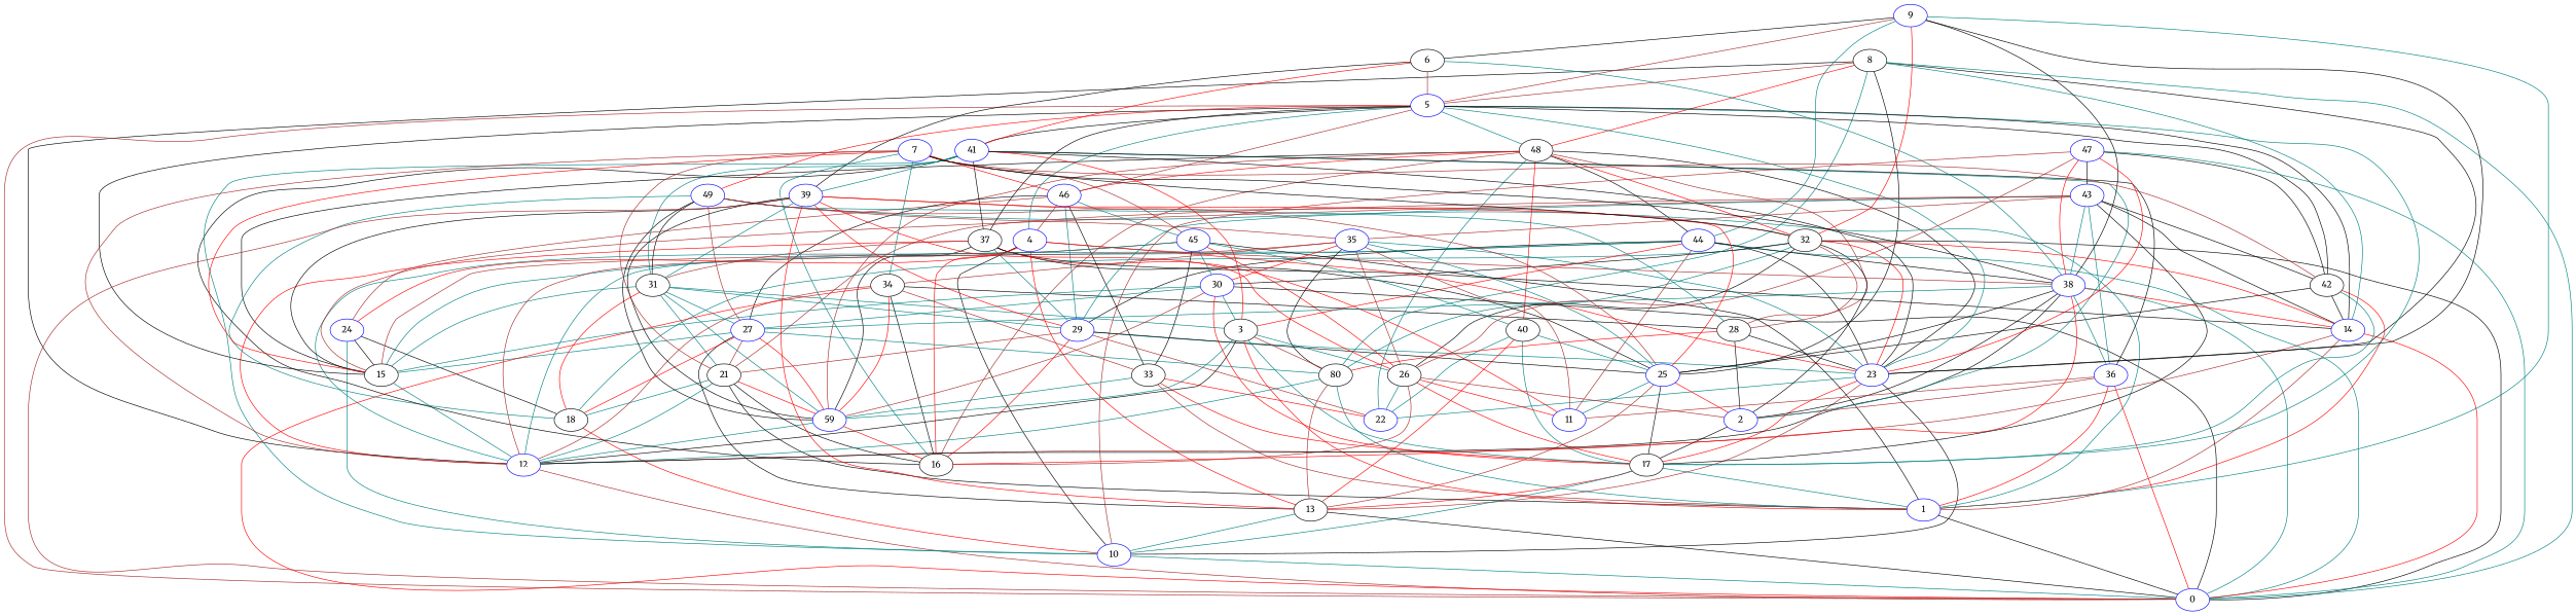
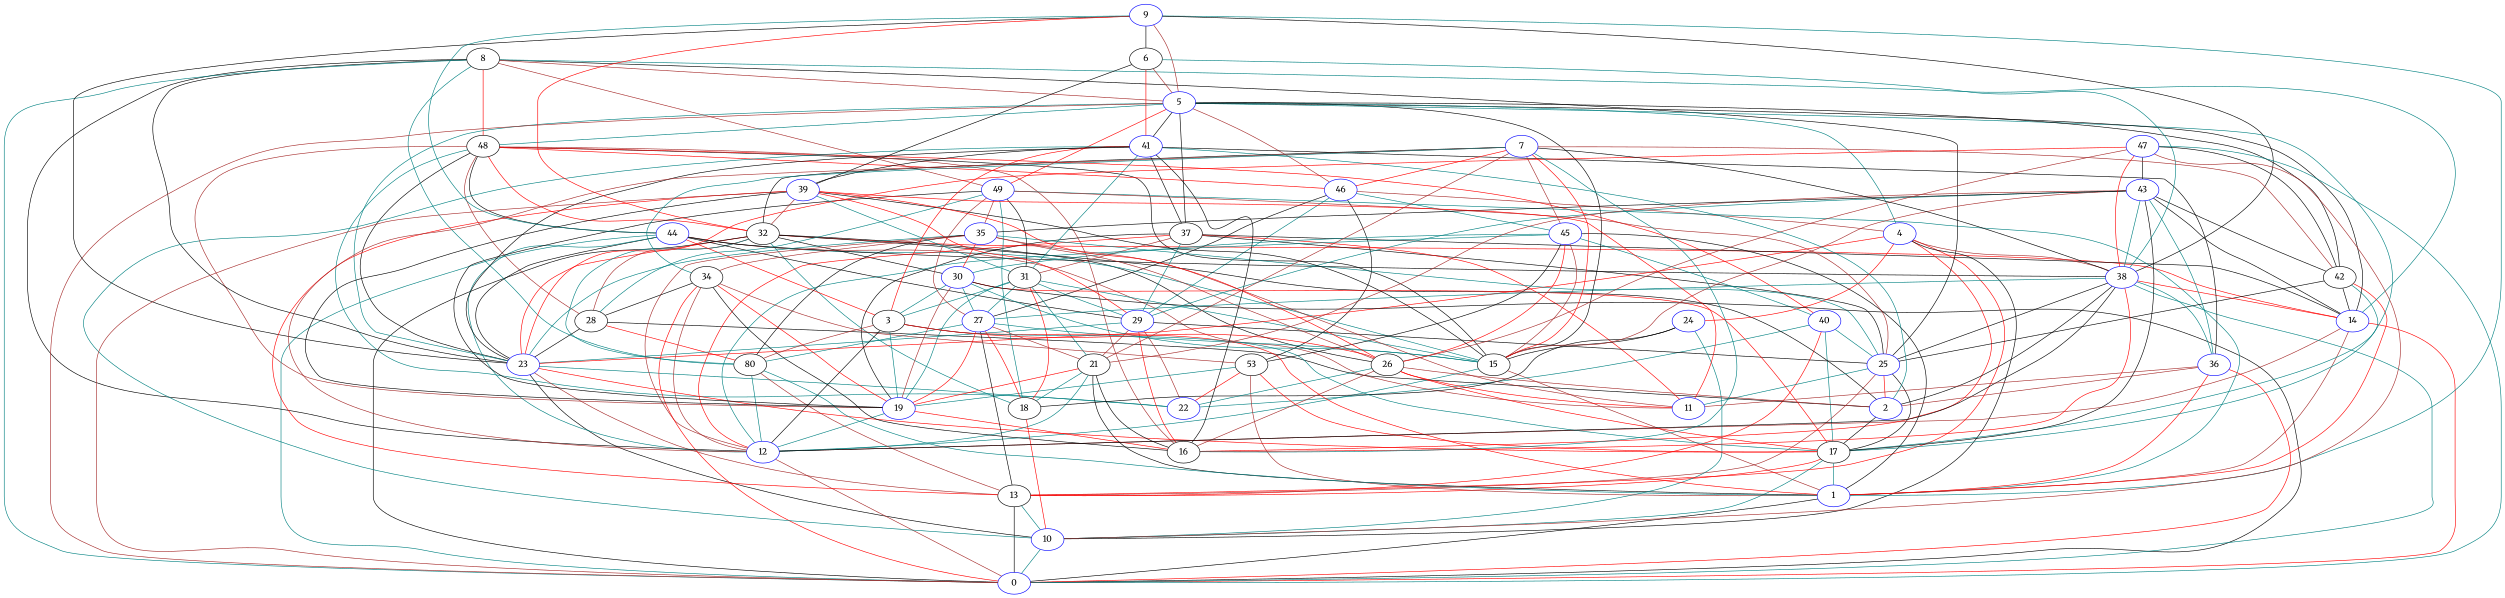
  digraph {
    fontname=Merriweather
    node [color=blue fontname=Merriweather]
    edge [color=teal dir=none fontname=Merriweather]
    48 [color=black]
    15 [color=black]
-   40 [color=black]
+   40
    16 [color=black]
-   19 [label=59]
+   19
    22
    23
    46
    32 [color=black]
    44
    28 [color=black]
    12
    1
    25
    17 [color=black]
    13 [color=black]
    10
    37 [color=black]
    11
    14
    31 [color=black]
    29
    21 [color=black]
    18 [color=black]
    0
    24
-   33 [color=black]
+   33 [color=black label=53]
    27
    4
    45
    n31 [color=black label=80]
    35
    34 [color=black]
    30
    26 [color=black]
    2
    3 [color=black]
    49
    42 [color=black]
    38
    36
    8 [color=black]
    5
    41
    43
    9
    6 [color=black]
    47
    39
    7
    subgraph sub_1 {
      48
      15
      40
      16
      19
      22
      23
      46
      32
      44
      28
      12
      1
      25
      17
      13
      10
      37
      11
      14
      31
      29
      21
      18
      0
      24
      33
      27
      4
      45
      n31
      35
      34
      30
      26
      2
      3
      49
      42
      38
      36
      8
      5
      41
      43
      9
      6
      47
      39
      7
    }
    48 -> 15 [color=black]
    48 -> 40 [color=red]
    48 -> 16 [color=brown]
    48 -> 19 [color=brown]
    48 -> 22
    48 -> 23 [color=black]
    48 -> 46 [color=red]
    48 -> 32 [color=red]
    48 -> 44 [color=black]
    48 -> 28 [color=brown]
    15 -> 12
+   15 -> 1 [color=brown]
    40 -> 22
    40 -> 25
    40 -> 17
    40 -> 13 [color=red]
    19 -> 16 [color=red]
    19 -> 12
    23 -> 22
    23 -> 17 [color=red]
    23 -> 13 [color=brown]
    23 -> 10 [color=black]
    46 -> 29
-   46 -> 24 [color=brown]
    46 -> 33 [color=black]
    46 -> 27 [color=black]
    46 -> 4 [color=brown]
    46 -> 45
    32 -> 23 [color=red]
    32 -> 28 [color=brown]
    32 -> 14 [color=red]
    32 -> 18
    32 -> 0 [color=black]
    32 -> n31
    32 -> 30 [color=black]
    32 -> 26 [color=black]
    32 -> 2 [color=black]
    44 -> 15
    44 -> 23 [color=black]
    44 -> 12
    44 -> 11 [color=brown]
    44 -> 29 [color=black]
    44 -> 0
    44 -> 3 [color=red]
    44 -> 38 [color=black]
    28 -> 23 [color=black]
    28 -> n31 [color=red]
    28 -> 2 [color=black]
    12 -> 0 [color=brown]
    1 -> 0 [color=black]
    25 -> 17 [color=black]
    25 -> 13 [color=brown]
    25 -> 11
    25 -> 2 [color=red]
    17 -> 1
    17 -> 13 [color=red]
    17 -> 10
    13 -> 10
    13 -> 0 [color=black]
    10 -> 0
    37 -> 19 [color=black]
    37 -> 12 [color=red]
    37 -> 25 [color=black]
    37 -> 11 [color=red]
    37 -> 14 [color=black]
    37 -> 31 [color=brown]
    37 -> 29
    14 -> 12 [color=brown]
    14 -> 1 [color=brown]
    14 -> 0 [color=red]
    31 -> 15
    31 -> 19
    31 -> 29
    31 -> 21
    31 -> 18 [color=red]
    31 -> 27
    31 -> 3
    29 -> 16 [color=red]
    29 -> 22 [color=brown]
    29 -> 23
    29 -> 25 [color=black]
    29 -> 21 [color=brown]
    21 -> 16 [color=black]
    21 -> 19 [color=red]
    21 -> 12
    21 -> 1 [color=black]
    21 -> 18
    18 -> 10 [color=red]
    24 -> 15 [color=black]
    24 -> 10
    24 -> 18 [color=black]
    33 -> 19
    33 -> 22 [color=red]
    33 -> 1 [color=brown]
    33 -> 17 [color=red]
    27 -> 15
    27 -> 19 [color=red]
    27 -> 13 [color=black]
    27 -> 21 [color=brown]
    27 -> 18 [color=red]
    27 -> n31
    4 -> 16 [color=red]
    4 -> 23 [color=red]
    4 -> 13 [color=red]
    4 -> 10 [color=black]
    4 -> 24 [color=red]
    4 -> 38 [color=brown]
    45 -> 15 [color=brown]
    45 -> 40
    45 -> 12
    45 -> 1 [color=black]
    45 -> 33 [color=black]
    45 -> 30
    45 -> 26 [color=red]
    n31 -> 12
    n31 -> 1
    n31 -> 13 [color=brown]
    35 -> 23
    35 -> 12 [color=brown]
    35 -> 25
    35 -> 11 [color=brown]
    35 -> n31 [color=black]
    35 -> 34 [color=brown]
    35 -> 30 [color=red]
    35 -> 26 [color=brown]
    34 -> 16 [color=black]
    34 -> 19 [color=red]
    34 -> 28 [color=black]
    34 -> 12 [color=brown]
    34 -> 0 [color=red]
    34 -> 33 [color=brown]
    30 -> 15
    30 -> 19 [color=brown]
    30 -> 17 [color=red]
    30 -> 0 [color=black]
    30 -> 27
    30 -> 3
    26 -> 16 [color=brown]
    26 -> 22
    26 -> 17 [color=red]
    26 -> 11 [color=red]
    26 -> 2 [color=brown]
    2 -> 17 [color=black]
    3 -> 19
    3 -> 12 [color=black]
    3 -> 1 [color=red]
    3 -> 17
    3 -> n31 [color=brown]
-   3 -> 26
+   3 -> 26 [color=red]
    49 -> 19 [color=black]
    49 -> 28
    49 -> 1
    49 -> 25 [color=brown]
    49 -> 31 [color=black]
    49 -> 18
    49 -> 27 [color=brown]
    49 -> 35 [color=brown]
    42 -> 1 [color=red]
    42 -> 25 [color=black]
    42 -> 17
    42 -> 14 [color=black]
    38 -> 16 [color=red]
    38 -> 12 [color=black]
    38 -> 25 [color=black]
    38 -> 14 [color=red]
    38 -> 0
    38 -> 27
    38 -> 2 [color=black]
    38 -> 36
    36 -> 1 [color=red]
    36 -> 11 [color=brown]
    36 -> 0 [color=red]
    36 -> 2 [color=brown]
    8 -> 48 [color=red]
    8 -> 23 [color=black]
    8 -> 12 [color=black]
    8 -> 25 [color=black]
    8 -> 14
    8 -> 0
    8 -> n31
+   8 -> 49 [color=brown]
    8 -> 5 [color=brown]
    5 -> 48
    5 -> 15 [color=black]
    5 -> 23
    5 -> 46 [color=brown]
    5 -> 17
    5 -> 37 [color=black]
    5 -> 14 [color=black]
    5 -> 0 [color=brown]
    5 -> 4
    5 -> 49 [color=red]
    5 -> 42 [color=black]
    5 -> 41 [color=black]
    41 -> 16 [color=black]
    41 -> 23 [color=black]
    41 -> 10
    41 -> 37 [color=black]
    41 -> 31
    41 -> 2
    41 -> 3 [color=red]
    41 -> 36 [color=black]
-   41 -> 39
+   41 -> 39 [color=black]
    43 -> 15 [color=brown]
    43 -> 17 [color=black]
    43 -> 14 [color=black]
    43 -> 29
    43 -> 21 [color=brown]
-   43 -> 35 [color=brown]
+   43 -> 35 [color=black]
    43 -> 42 [color=black]
    43 -> 38
    43 -> 36
    9 -> 23 [color=black]
    9 -> 32 [color=red]
    9 -> 44
    9 -> 1
    9 -> 38 [color=black]
    9 -> 5 [color=brown]
    9 -> 6 [color=black]
    6 -> 38
    6 -> 5 [color=brown]
    6 -> 41 [color=red]
    6 -> 39 [color=black]
    47 -> 23 [color=red]
    47 -> 10 [color=brown]
    47 -> 0
    47 -> 26 [color=brown]
    47 -> 42 [color=black]
    47 -> 38 [color=red]
    47 -> 43 [color=black]
    39 -> 15 [color=black]
    39 -> 19 [color=black]
    39 -> 32 [color=brown]
-   39 -> 25 [color=red]
+   39 -> 11 [color=red]
    39 -> 13 [color=red]
    39 -> 31
    39 -> 29 [color=red]
    39 -> 0 [color=brown]
    39 -> 26 [color=red]
    7 -> 15 [color=red]
    7 -> 16
    7 -> 46 [color=red]
    7 -> 32 [color=black]
    7 -> 12 [color=brown]
    7 -> 21 [color=brown]
    7 -> 45 [color=brown]
    7 -> 34
    7 -> 42 [color=brown]
    7 -> 38 [color=black]
  }
